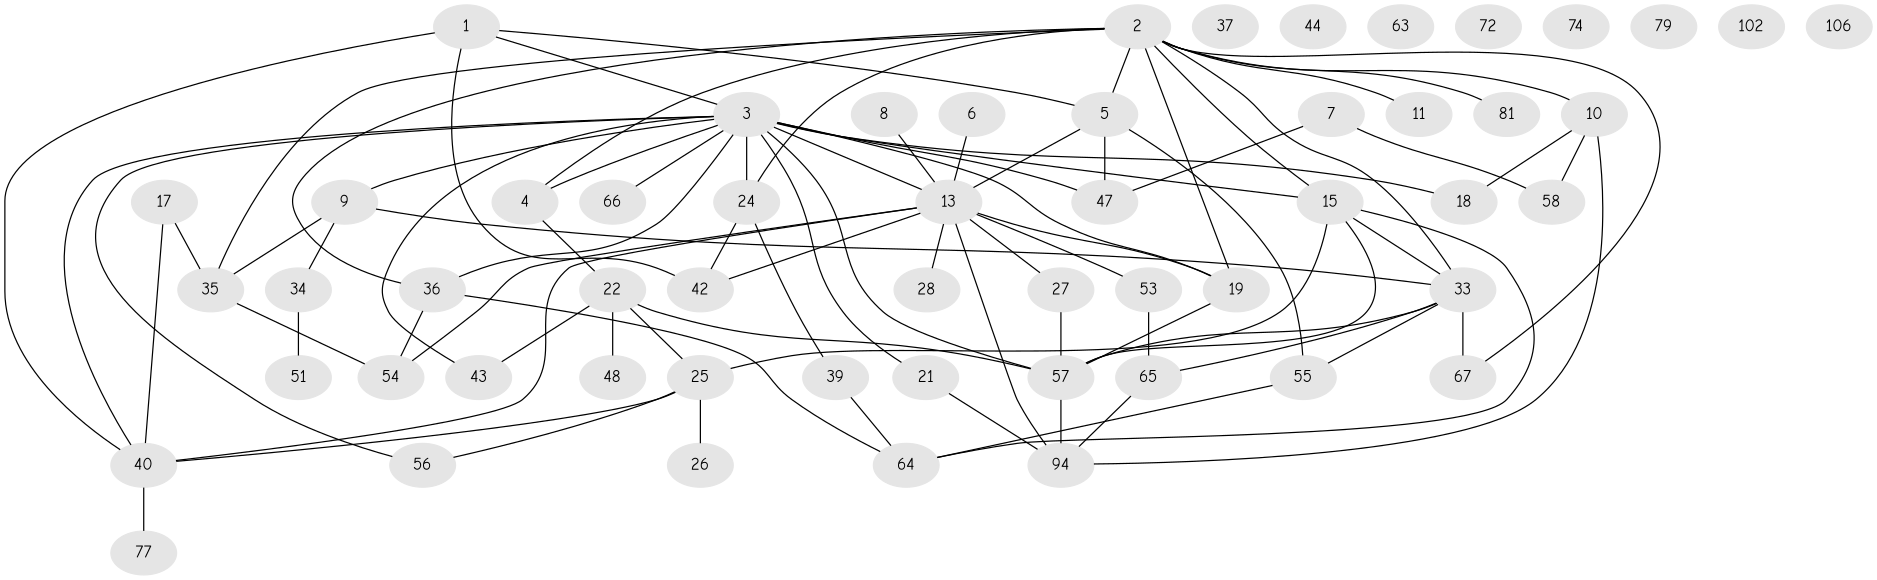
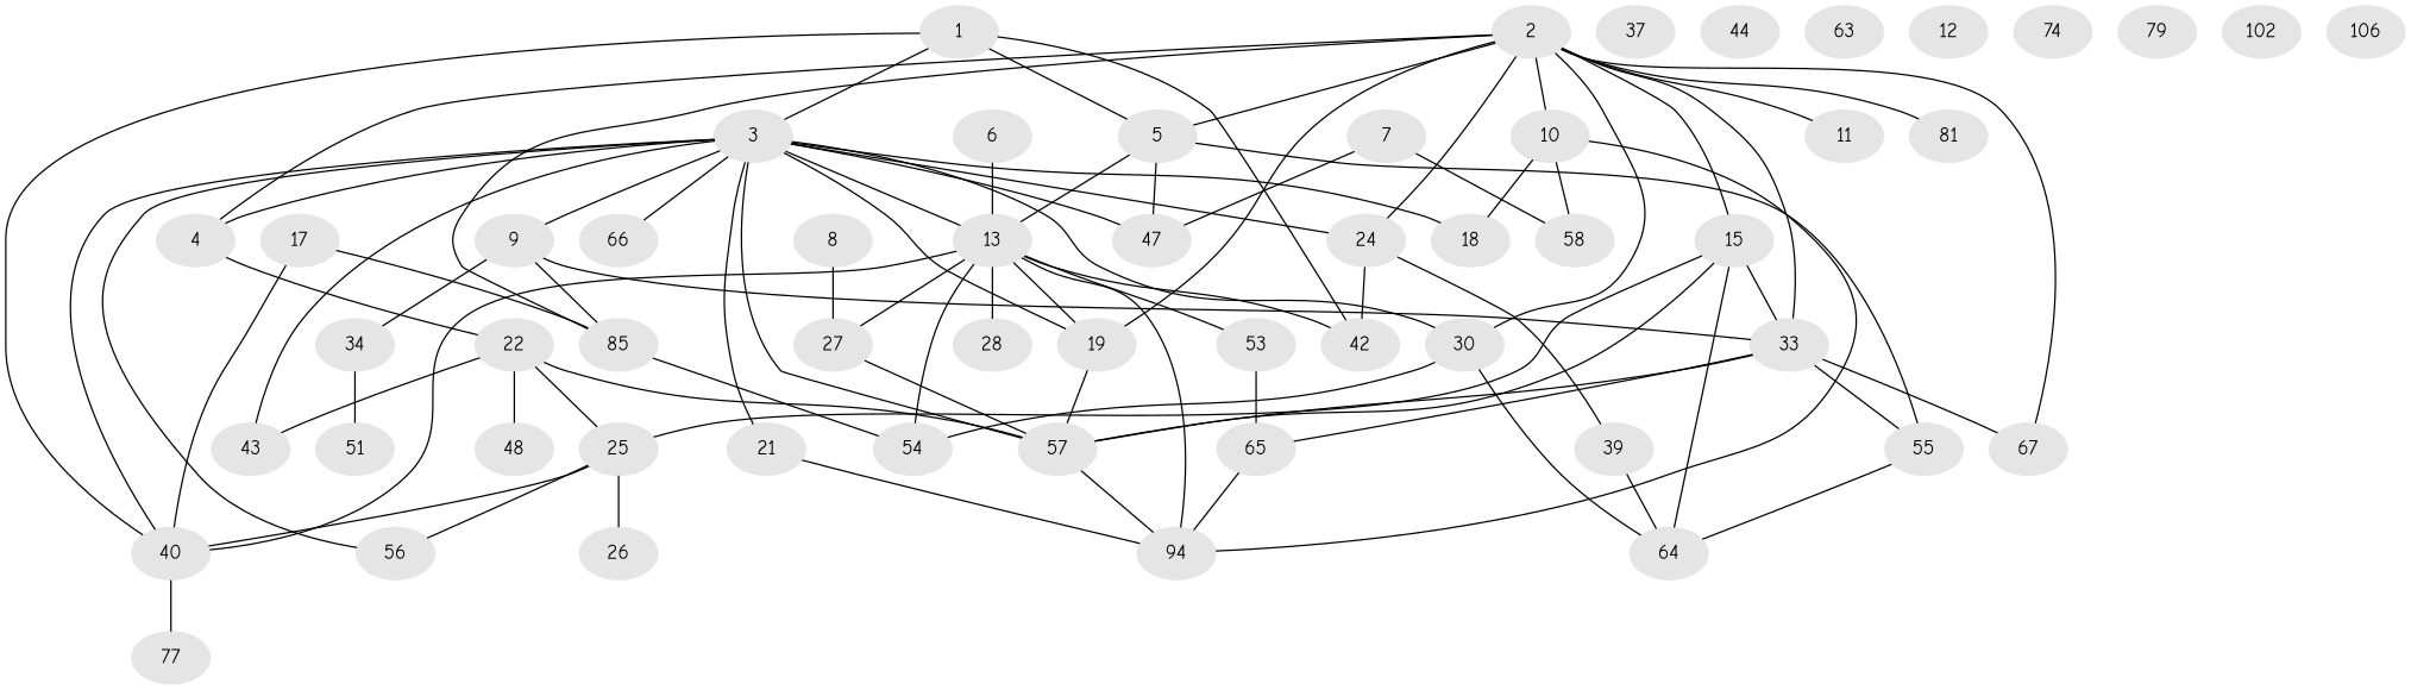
  graph {
    fontname="Comic Neue"
    node [color=gray90 fontname="Comic Neue" style=filled]
    edge [fontname="Comic Neue"]
    1 [super="+49+75"]
    3 [super="+16+12+73"]
    5 [super="+29"]
    40 [super="+59+41"]
    42
    4 [super="+38"]
    15 [super="+62"]
    19
    24 [super="+31"]
-   36
+   36 [label=30]
    9 [super="+30"]
    13 [super="+68+71"]
    18
    21 [super="+23"]
    43
    47
    56
    57 [super="+95+66"]
    n19 [label=66]
    55 [super="+92+90"]
    77
    94 [super="+97"]
    2 [super="+69+91"]
    10 [super="+78"]
    n25 [label=11]
    33 [super="+80"]
-   35
+   35 [label=85]
    67 [super="+99+86"]
    81
    22 [super="+70+52"]
    58
    25 [super="+50"]
    64 [super="+108"]
    39
    65
    54 [super="+98"]
    34 [super="+82"]
    27 [super="+45"]
    28 [super="+83"]
    53
    48
    6
    7
    8 [super="+88+11"]
    51
    26 [super="+46"]
    17
    37
    44
    63
-   72
+   72 [label=12]
    74
    79
    102
    106
    1 -- 3
    1 -- 5
    1 -- 40
    1 -- 42
    3 -- 40
    3 -- 4
-   3 -- 15
    3 -- 19
    3 -- 24
    3 -- 36
    3 -- 9
    3 -- 13
    3 -- 18
    3 -- 21
    3 -- 43
    3 -- 47
    3 -- 56
    3 -- 57 [weight=2]
    3 -- n19
    5 -- 13
    5 -- 47
    5 -- 55
    40 -- 77
    4 -- 22
    15 -- 57
    15 -- 33
    15 -- 25
    15 -- 64
    19 -- 57
    24 -- 42
    24 -- 39
    36 -- 64
    36 -- 54
    9 -- 33
    9 -- 35
    9 -- 34
    13 -- 40
    13 -- 42
    13 -- 19
    13 -- 94
    13 -- 54
    13 -- 27
    13 -- 28
    13 -- 53
    21 -- 94
    57 -- 94
    55 -- 64
    2 -- 5 [weight=2]
    2 -- 4 [weight=2]
    2 -- 15
    2 -- 19
    2 -- 24
    2 -- 36
    2 -- 10
    2 -- n25
    2 -- 33
    2 -- 35
    2 -- 67
    2 -- 81
    10 -- 18
    10 -- 94
    10 -- 58
    33 -- 57
    33 -- 55
    33 -- 67
    33 -- 65
    35 -- 54
    22 -- 43
    22 -- 57
    22 -- 25
    22 -- 48
    25 -- 40
    25 -- 56
    25 -- 26
    39 -- 64
    65 -- 94
    34 -- 51
    27 -- 57
    53 -- 65
    6 -- 13
    7 -- 47
    7 -- 58
-   8 -- 13
+   8 -- 27
    17 -- 40
    17 -- 35
  }
